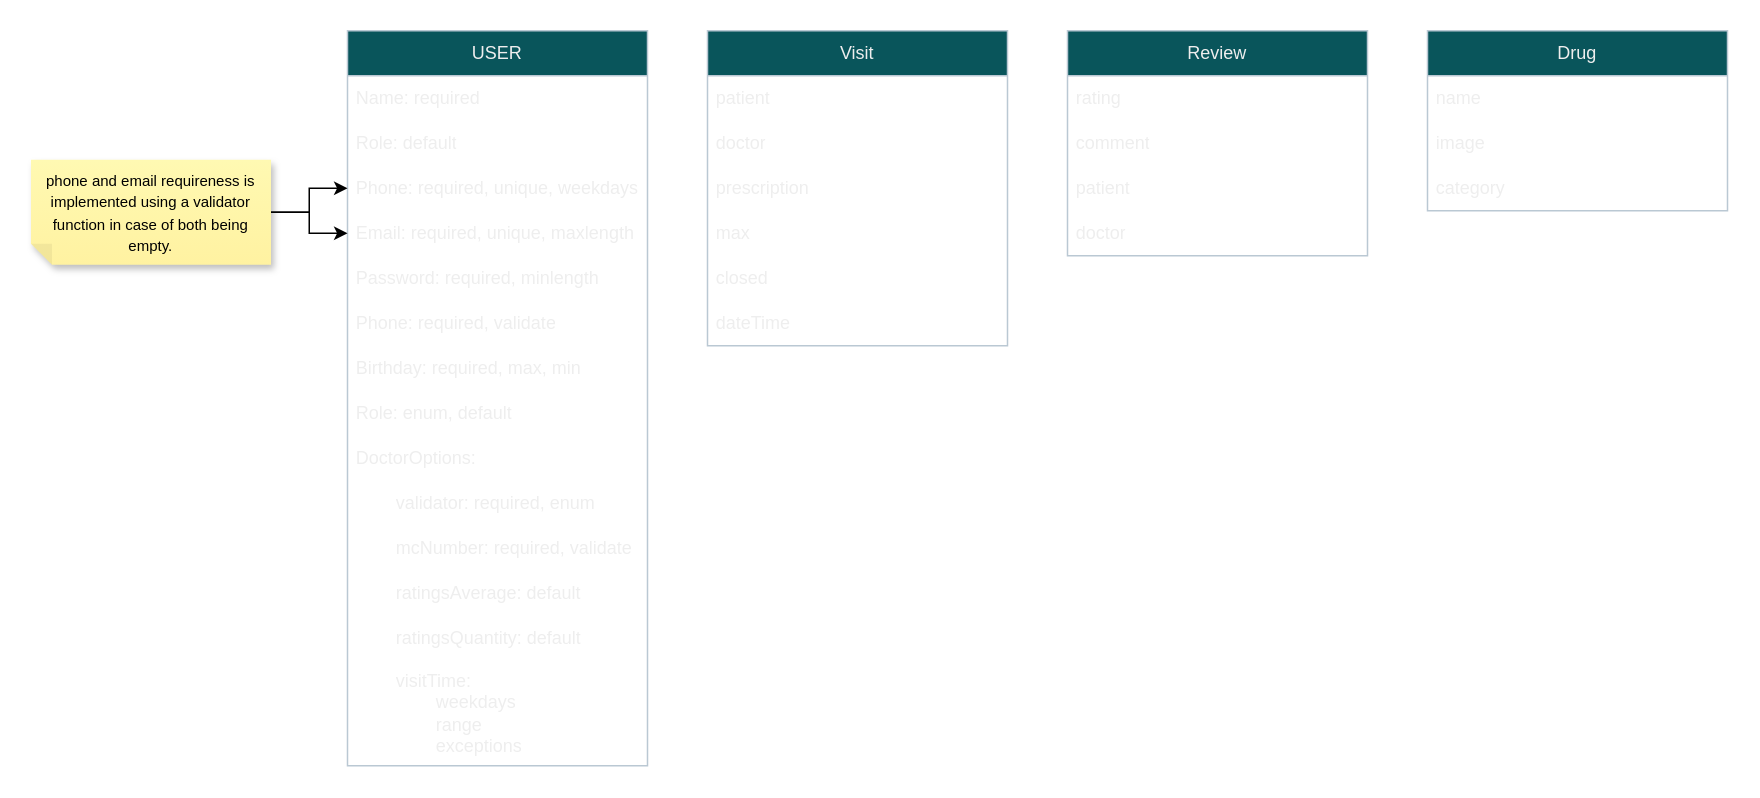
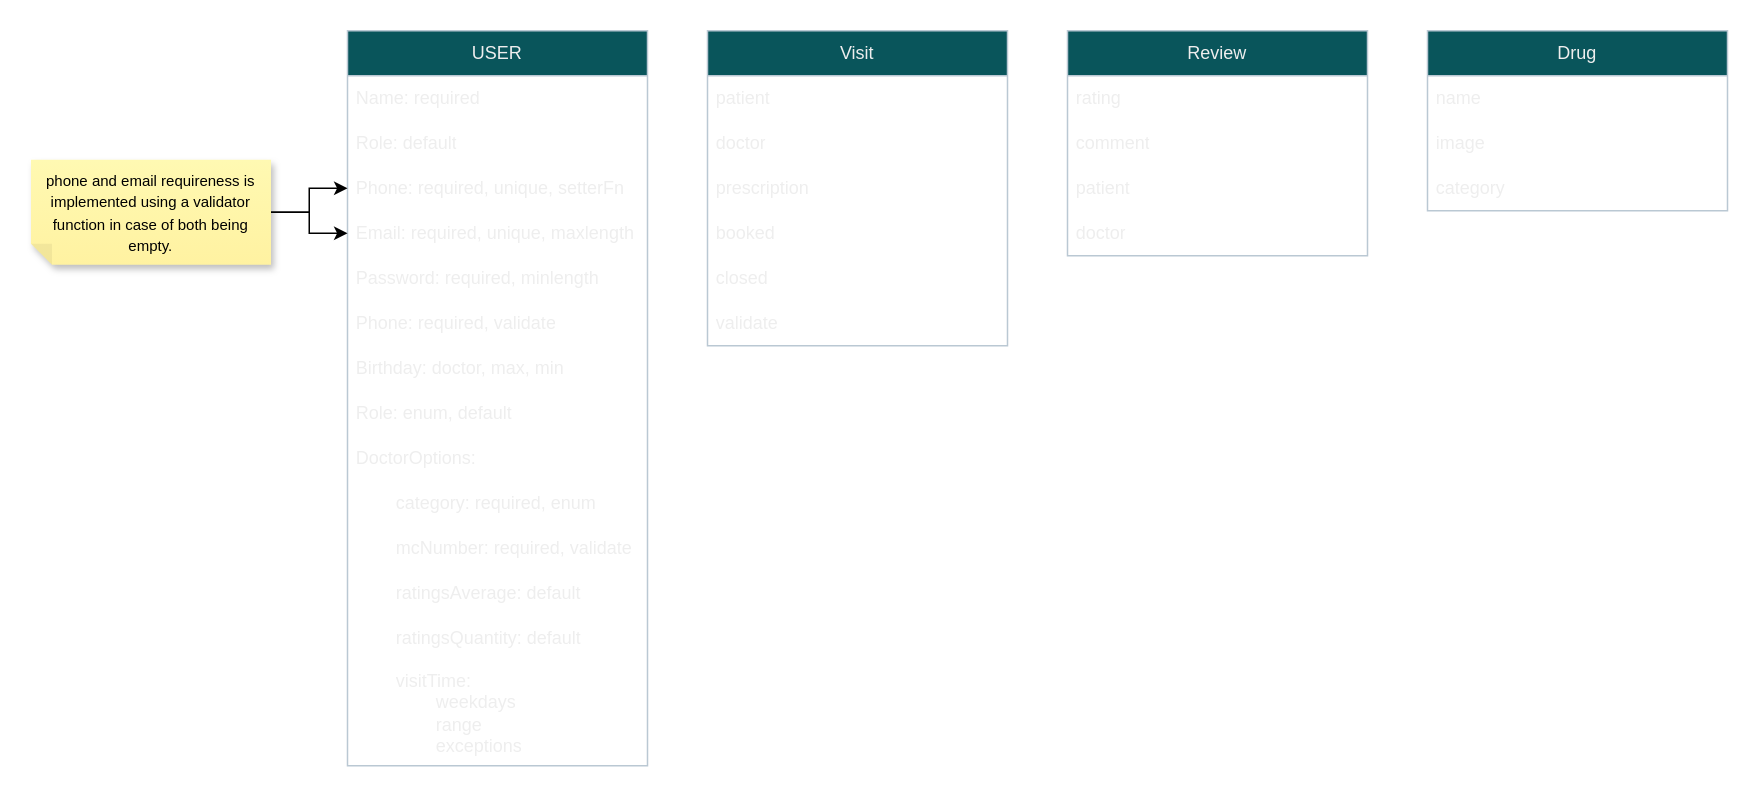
  <mxCell id="0" />
  <mxCell id="1" parent="0" />
  <mxCell id="2" value="USER" style="swimlane;fontStyle=0;childLayout=stackLayout;horizontal=1;startSize=30;horizontalStack=0;resizeParent=1;resizeParentMax=0;resizeLast=0;collapsible=1;marginBottom=0;whiteSpace=wrap;html=1;labelBackgroundColor=none;fillColor=#09555B;strokeColor=#BAC8D3;fontColor=#EEEEEE;" parent="1" vertex="1"><mxGeometry x="231" y="20" width="200" height="490" as="geometry" /></mxCell>
  <mxCell id="3" value="Name: required" style="text;strokeColor=none;fillColor=none;align=left;verticalAlign=middle;spacingLeft=4;spacingRight=4;overflow=hidden;points=[[0,0.5],[1,0.5]];portConstraint=eastwest;rotatable=0;whiteSpace=wrap;html=1;labelBackgroundColor=none;fontColor=#EEEEEE;" parent="2" vertex="1"><mxGeometry y="30" width="200" height="30" as="geometry" /></mxCell>
  <mxCell id="4" value="Role: default" style="text;strokeColor=none;fillColor=none;align=left;verticalAlign=middle;spacingLeft=4;spacingRight=4;overflow=hidden;points=[[0,0.5],[1,0.5]];portConstraint=eastwest;rotatable=0;whiteSpace=wrap;html=1;labelBackgroundColor=none;fontColor=#EEEEEE;" parent="2" vertex="1"><mxGeometry y="60" width="200" height="30" as="geometry" /></mxCell>
- <mxCell id="5" value="Phone: required, unique, weekdays" style="text;strokeColor=none;fillColor=none;align=left;verticalAlign=middle;spacingLeft=4;spacingRight=4;overflow=hidden;points=[[0,0.5],[1,0.5]];portConstraint=eastwest;rotatable=0;whiteSpace=wrap;html=1;labelBackgroundColor=none;fontColor=#EEEEEE;" parent="2" vertex="1"><mxGeometry y="90" width="200" height="30" as="geometry" /></mxCell>
+ <mxCell id="5" value="Phone: required, unique, setterFn" style="text;strokeColor=none;fillColor=none;align=left;verticalAlign=middle;spacingLeft=4;spacingRight=4;overflow=hidden;points=[[0,0.5],[1,0.5]];portConstraint=eastwest;rotatable=0;whiteSpace=wrap;html=1;labelBackgroundColor=none;fontColor=#EEEEEE;" parent="2" vertex="1"><mxGeometry y="90" width="200" height="30" as="geometry" /></mxCell>
  <mxCell id="6" value="Email: required, unique, maxlength" style="text;strokeColor=none;fillColor=none;align=left;verticalAlign=middle;spacingLeft=4;spacingRight=4;overflow=hidden;points=[[0,0.5],[1,0.5]];portConstraint=eastwest;rotatable=0;whiteSpace=wrap;html=1;shadow=1;labelBackgroundColor=none;fontColor=#EEEEEE;" parent="2" vertex="1"><mxGeometry y="120" width="200" height="30" as="geometry" /></mxCell>
  <mxCell id="7" value="Password: required, minlength" style="text;strokeColor=none;fillColor=none;align=left;verticalAlign=middle;spacingLeft=4;spacingRight=4;overflow=hidden;points=[[0,0.5],[1,0.5]];portConstraint=eastwest;rotatable=0;whiteSpace=wrap;html=1;labelBackgroundColor=none;fontColor=#EEEEEE;" parent="2" vertex="1"><mxGeometry y="150" width="200" height="30" as="geometry" /></mxCell>
  <mxCell id="8" value="Phone: required, validate" style="text;strokeColor=none;fillColor=none;align=left;verticalAlign=middle;spacingLeft=4;spacingRight=4;overflow=hidden;points=[[0,0.5],[1,0.5]];portConstraint=eastwest;rotatable=0;whiteSpace=wrap;html=1;labelBackgroundColor=none;fontColor=#EEEEEE;" parent="2" vertex="1"><mxGeometry y="180" width="200" height="30" as="geometry" /></mxCell>
- <mxCell id="9" value="Birthday: required, max, min" style="text;strokeColor=none;fillColor=none;align=left;verticalAlign=middle;spacingLeft=4;spacingRight=4;overflow=hidden;points=[[0,0.5],[1,0.5]];portConstraint=eastwest;rotatable=0;whiteSpace=wrap;html=1;labelBackgroundColor=none;fontColor=#EEEEEE;" parent="2" vertex="1"><mxGeometry y="210" width="200" height="30" as="geometry" /></mxCell>
+ <mxCell id="9" value="Birthday: doctor, max, min" style="text;strokeColor=none;fillColor=none;align=left;verticalAlign=middle;spacingLeft=4;spacingRight=4;overflow=hidden;points=[[0,0.5],[1,0.5]];portConstraint=eastwest;rotatable=0;whiteSpace=wrap;html=1;labelBackgroundColor=none;fontColor=#EEEEEE;" parent="2" vertex="1"><mxGeometry y="210" width="200" height="30" as="geometry" /></mxCell>
  <mxCell id="10" value="Role: enum, default" style="text;strokeColor=none;fillColor=none;align=left;verticalAlign=middle;spacingLeft=4;spacingRight=4;overflow=hidden;points=[[0,0.5],[1,0.5]];portConstraint=eastwest;rotatable=0;whiteSpace=wrap;html=1;labelBackgroundColor=none;fontColor=#EEEEEE;" parent="2" vertex="1"><mxGeometry y="240" width="200" height="30" as="geometry" /></mxCell>
  <mxCell id="11" value="DoctorOptions:" style="text;strokeColor=none;fillColor=none;align=left;verticalAlign=middle;spacingLeft=4;spacingRight=4;overflow=hidden;points=[[0,0.5],[1,0.5]];portConstraint=eastwest;rotatable=0;whiteSpace=wrap;html=1;labelBackgroundColor=none;fontColor=#EEEEEE;" parent="2" vertex="1"><mxGeometry y="270" width="200" height="30" as="geometry" /></mxCell>
- <mxCell id="12" value="&lt;span style=&quot;white-space: pre;&quot;&gt;&#09;&lt;/span&gt;validator: required, enum" style="text;strokeColor=none;fillColor=none;align=left;verticalAlign=middle;spacingLeft=4;spacingRight=4;overflow=hidden;points=[[0,0.5],[1,0.5]];portConstraint=eastwest;rotatable=0;whiteSpace=wrap;html=1;labelBackgroundColor=none;fontColor=#EEEEEE;" parent="2" vertex="1"><mxGeometry y="300" width="200" height="30" as="geometry" /></mxCell>
+ <mxCell id="12" value="&lt;span style=&quot;white-space: pre;&quot;&gt;&#09;&lt;/span&gt;category: required, enum" style="text;strokeColor=none;fillColor=none;align=left;verticalAlign=middle;spacingLeft=4;spacingRight=4;overflow=hidden;points=[[0,0.5],[1,0.5]];portConstraint=eastwest;rotatable=0;whiteSpace=wrap;html=1;labelBackgroundColor=none;fontColor=#EEEEEE;" parent="2" vertex="1"><mxGeometry y="300" width="200" height="30" as="geometry" /></mxCell>
  <mxCell id="13" value="&lt;span style=&quot;white-space: pre;&quot;&gt;&#09;&lt;/span&gt;mcNumber: required, validate" style="text;strokeColor=none;fillColor=none;align=left;verticalAlign=middle;spacingLeft=4;spacingRight=4;overflow=hidden;points=[[0,0.5],[1,0.5]];portConstraint=eastwest;rotatable=0;whiteSpace=wrap;html=1;labelBackgroundColor=none;fontColor=#EEEEEE;" parent="2" vertex="1"><mxGeometry y="330" width="200" height="30" as="geometry" /></mxCell>
  <mxCell id="14" value="&lt;span style=&quot;white-space: pre;&quot;&gt;&#09;&lt;/span&gt;ratingsAverage: default" style="text;strokeColor=none;fillColor=none;align=left;verticalAlign=middle;spacingLeft=4;spacingRight=4;overflow=hidden;points=[[0,0.5],[1,0.5]];portConstraint=eastwest;rotatable=0;whiteSpace=wrap;html=1;labelBackgroundColor=none;fontColor=#EEEEEE;" parent="2" vertex="1"><mxGeometry y="360" width="200" height="30" as="geometry" /></mxCell>
  <mxCell id="15" value="&lt;span style=&quot;white-space: pre;&quot;&gt;&#09;&lt;/span&gt;ratingsQuantity: default" style="text;strokeColor=none;fillColor=none;align=left;verticalAlign=middle;spacingLeft=4;spacingRight=4;overflow=hidden;points=[[0,0.5],[1,0.5]];portConstraint=eastwest;rotatable=0;whiteSpace=wrap;html=1;labelBackgroundColor=none;fontColor=#EEEEEE;" parent="2" vertex="1"><mxGeometry y="390" width="200" height="30" as="geometry" /></mxCell>
  <mxCell id="16" value="&lt;span style=&quot;white-space: pre;&quot;&gt;&#09;&lt;/span&gt;visitTime:&amp;nbsp;&lt;div&gt;&lt;span style=&quot;white-space: pre;&quot;&gt;&#09;&lt;span style=&quot;white-space: pre;&quot;&gt;&#09;&lt;/span&gt;&lt;/span&gt;weekdays&lt;/div&gt;&lt;div&gt;&lt;span style=&quot;white-space: pre;&quot;&gt;&lt;span style=&quot;white-space: pre;&quot;&gt;&#09;&lt;/span&gt;&#09;&lt;/span&gt;range&lt;/div&gt;&lt;div&gt;&lt;span style=&quot;white-space: pre;&quot;&gt;&lt;span style=&quot;white-space: pre;&quot;&gt;&#09;&lt;/span&gt;&#09;&lt;/span&gt;exceptions&lt;/div&gt;" style="text;strokeColor=none;fillColor=none;align=left;verticalAlign=middle;spacingLeft=4;spacingRight=4;overflow=hidden;points=[[0,0.5],[1,0.5]];portConstraint=eastwest;rotatable=0;whiteSpace=wrap;html=1;labelBackgroundColor=none;fontColor=#EEEEEE;" parent="2" vertex="1"><mxGeometry y="420" width="200" height="70" as="geometry" /></mxCell>
  <mxCell id="17" value="Visit" style="swimlane;fontStyle=0;childLayout=stackLayout;horizontal=1;startSize=30;horizontalStack=0;resizeParent=1;resizeParentMax=0;resizeLast=0;collapsible=1;marginBottom=0;whiteSpace=wrap;html=1;labelBackgroundColor=none;fillColor=#09555B;strokeColor=#BAC8D3;fontColor=#EEEEEE;" parent="1" vertex="1"><mxGeometry x="471" y="20" width="200" height="210" as="geometry" /></mxCell>
  <mxCell id="18" value="patient" style="text;strokeColor=none;fillColor=none;align=left;verticalAlign=middle;spacingLeft=4;spacingRight=4;overflow=hidden;points=[[0,0.5],[1,0.5]];portConstraint=eastwest;rotatable=0;whiteSpace=wrap;html=1;labelBackgroundColor=none;fontColor=#EEEEEE;" parent="17" vertex="1"><mxGeometry y="30" width="200" height="30" as="geometry" /></mxCell>
  <mxCell id="19" value="doctor" style="text;strokeColor=none;fillColor=none;align=left;verticalAlign=middle;spacingLeft=4;spacingRight=4;overflow=hidden;points=[[0,0.5],[1,0.5]];portConstraint=eastwest;rotatable=0;whiteSpace=wrap;html=1;labelBackgroundColor=none;fontColor=#EEEEEE;" parent="17" vertex="1"><mxGeometry y="60" width="200" height="30" as="geometry" /></mxCell>
  <mxCell id="20" value="prescription" style="text;strokeColor=none;fillColor=none;align=left;verticalAlign=middle;spacingLeft=4;spacingRight=4;overflow=hidden;points=[[0,0.5],[1,0.5]];portConstraint=eastwest;rotatable=0;whiteSpace=wrap;html=1;labelBackgroundColor=none;fontColor=#EEEEEE;" parent="17" vertex="1"><mxGeometry y="90" width="200" height="30" as="geometry" /></mxCell>
- <mxCell id="21" value="max" style="text;strokeColor=none;fillColor=none;align=left;verticalAlign=middle;spacingLeft=4;spacingRight=4;overflow=hidden;points=[[0,0.5],[1,0.5]];portConstraint=eastwest;rotatable=0;whiteSpace=wrap;html=1;labelBackgroundColor=none;fontColor=#EEEEEE;" parent="17" vertex="1"><mxGeometry y="120" width="200" height="30" as="geometry" /></mxCell>
+ <mxCell id="21" value="booked" style="text;strokeColor=none;fillColor=none;align=left;verticalAlign=middle;spacingLeft=4;spacingRight=4;overflow=hidden;points=[[0,0.5],[1,0.5]];portConstraint=eastwest;rotatable=0;whiteSpace=wrap;html=1;labelBackgroundColor=none;fontColor=#EEEEEE;" parent="17" vertex="1"><mxGeometry y="120" width="200" height="30" as="geometry" /></mxCell>
  <mxCell id="22" value="closed" style="text;strokeColor=none;fillColor=none;align=left;verticalAlign=middle;spacingLeft=4;spacingRight=4;overflow=hidden;points=[[0,0.5],[1,0.5]];portConstraint=eastwest;rotatable=0;whiteSpace=wrap;html=1;labelBackgroundColor=none;fontColor=#EEEEEE;" parent="17" vertex="1"><mxGeometry y="150" width="200" height="30" as="geometry" /></mxCell>
- <mxCell id="23" value="dateTime" style="text;strokeColor=none;fillColor=none;align=left;verticalAlign=middle;spacingLeft=4;spacingRight=4;overflow=hidden;points=[[0,0.5],[1,0.5]];portConstraint=eastwest;rotatable=0;whiteSpace=wrap;html=1;labelBackgroundColor=none;fontColor=#EEEEEE;" parent="17" vertex="1"><mxGeometry y="180" width="200" height="30" as="geometry" /></mxCell>
+ <mxCell id="23" value="validate" style="text;strokeColor=none;fillColor=none;align=left;verticalAlign=middle;spacingLeft=4;spacingRight=4;overflow=hidden;points=[[0,0.5],[1,0.5]];portConstraint=eastwest;rotatable=0;whiteSpace=wrap;html=1;labelBackgroundColor=none;fontColor=#EEEEEE;" parent="17" vertex="1"><mxGeometry y="180" width="200" height="30" as="geometry" /></mxCell>
  <mxCell id="24" value="Review" style="swimlane;fontStyle=0;childLayout=stackLayout;horizontal=1;startSize=30;horizontalStack=0;resizeParent=1;resizeParentMax=0;resizeLast=0;collapsible=1;marginBottom=0;whiteSpace=wrap;html=1;labelBackgroundColor=none;fillColor=#09555B;strokeColor=#BAC8D3;fontColor=#EEEEEE;" parent="1" vertex="1"><mxGeometry x="711" y="20" width="200" height="150" as="geometry" /></mxCell>
  <mxCell id="25" value="rating" style="text;strokeColor=none;fillColor=none;align=left;verticalAlign=middle;spacingLeft=4;spacingRight=4;overflow=hidden;points=[[0,0.5],[1,0.5]];portConstraint=eastwest;rotatable=0;whiteSpace=wrap;html=1;labelBackgroundColor=none;fontColor=#EEEEEE;" parent="24" vertex="1"><mxGeometry y="30" width="200" height="30" as="geometry" /></mxCell>
  <mxCell id="26" value="comment" style="text;strokeColor=none;fillColor=none;align=left;verticalAlign=middle;spacingLeft=4;spacingRight=4;overflow=hidden;points=[[0,0.5],[1,0.5]];portConstraint=eastwest;rotatable=0;whiteSpace=wrap;html=1;labelBackgroundColor=none;fontColor=#EEEEEE;" parent="24" vertex="1"><mxGeometry y="60" width="200" height="30" as="geometry" /></mxCell>
  <mxCell id="27" value="patient" style="text;strokeColor=none;fillColor=none;align=left;verticalAlign=middle;spacingLeft=4;spacingRight=4;overflow=hidden;points=[[0,0.5],[1,0.5]];portConstraint=eastwest;rotatable=0;whiteSpace=wrap;html=1;labelBackgroundColor=none;fontColor=#EEEEEE;" parent="24" vertex="1"><mxGeometry y="90" width="200" height="30" as="geometry" /></mxCell>
  <mxCell id="28" value="doctor" style="text;strokeColor=none;fillColor=none;align=left;verticalAlign=middle;spacingLeft=4;spacingRight=4;overflow=hidden;points=[[0,0.5],[1,0.5]];portConstraint=eastwest;rotatable=0;whiteSpace=wrap;html=1;labelBackgroundColor=none;fontColor=#EEEEEE;" parent="24" vertex="1"><mxGeometry y="120" width="200" height="30" as="geometry" /></mxCell>
  <mxCell id="29" value="Drug" style="swimlane;fontStyle=0;childLayout=stackLayout;horizontal=1;startSize=30;horizontalStack=0;resizeParent=1;resizeParentMax=0;resizeLast=0;collapsible=1;marginBottom=0;whiteSpace=wrap;html=1;labelBackgroundColor=none;fillColor=#09555B;strokeColor=#BAC8D3;fontColor=#EEEEEE;" parent="1" vertex="1"><mxGeometry x="951" y="20" width="200" height="120" as="geometry" /></mxCell>
  <mxCell id="30" value="name" style="text;strokeColor=none;fillColor=none;align=left;verticalAlign=middle;spacingLeft=4;spacingRight=4;overflow=hidden;points=[[0,0.5],[1,0.5]];portConstraint=eastwest;rotatable=0;whiteSpace=wrap;html=1;labelBackgroundColor=none;fontColor=#EEEEEE;" parent="29" vertex="1"><mxGeometry y="30" width="200" height="30" as="geometry" /></mxCell>
  <mxCell id="31" value="image" style="text;strokeColor=none;fillColor=none;align=left;verticalAlign=middle;spacingLeft=4;spacingRight=4;overflow=hidden;points=[[0,0.5],[1,0.5]];portConstraint=eastwest;rotatable=0;whiteSpace=wrap;html=1;labelBackgroundColor=none;fontColor=#EEEEEE;" parent="29" vertex="1"><mxGeometry y="60" width="200" height="30" as="geometry" /></mxCell>
  <mxCell id="32" value="category" style="text;strokeColor=none;fillColor=none;align=left;verticalAlign=middle;spacingLeft=4;spacingRight=4;overflow=hidden;points=[[0,0.5],[1,0.5]];portConstraint=eastwest;rotatable=0;whiteSpace=wrap;html=1;labelBackgroundColor=none;fontColor=#EEEEEE;" parent="29" vertex="1"><mxGeometry y="90" width="200" height="30" as="geometry" /></mxCell>
  <mxCell id="33" style="edgeStyle=orthogonalEdgeStyle;rounded=0;orthogonalLoop=1;jettySize=auto;html=1;" edge="1" parent="1" source="35" target="5"><mxGeometry relative="1" as="geometry" /></mxCell>
  <mxCell id="34" style="edgeStyle=orthogonalEdgeStyle;rounded=0;orthogonalLoop=1;jettySize=auto;html=1;exitX=0;exitY=0.5;exitDx=0;exitDy=0;exitPerimeter=0;entryX=0;entryY=0.5;entryDx=0;entryDy=0;" edge="1" parent="1" source="35" target="6"><mxGeometry relative="1" as="geometry" /></mxCell>
  <mxCell id="35" value="&lt;font style=&quot;font-size: 10px;&quot;&gt;phone and email requireness is implemented using a validator function in case of both being empty.&lt;/font&gt;" style="shape=note;whiteSpace=wrap;html=1;backgroundOutline=1;fontColor=#000000;darkOpacity=0.05;fillColor=#FFF9B2;strokeColor=none;fillStyle=solid;direction=west;gradientDirection=north;gradientColor=#FFF2A1;shadow=1;size=14;pointerEvents=1;rotation=0;" vertex="1" parent="1"><mxGeometry x="20" y="106" width="160" height="70" as="geometry" /></mxCell>
